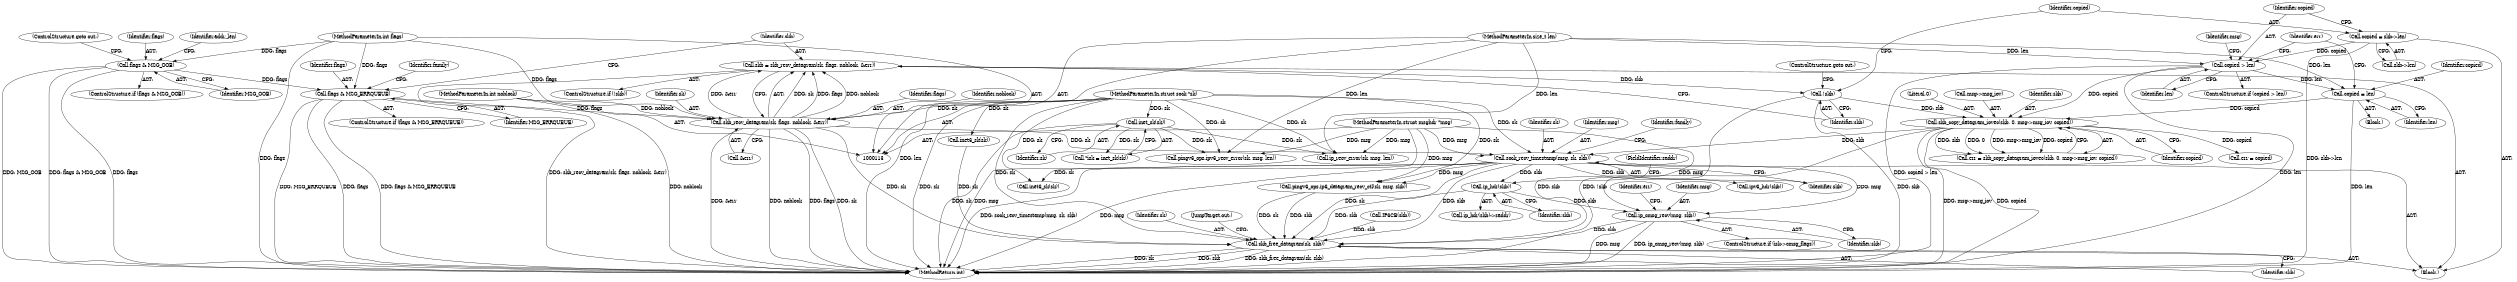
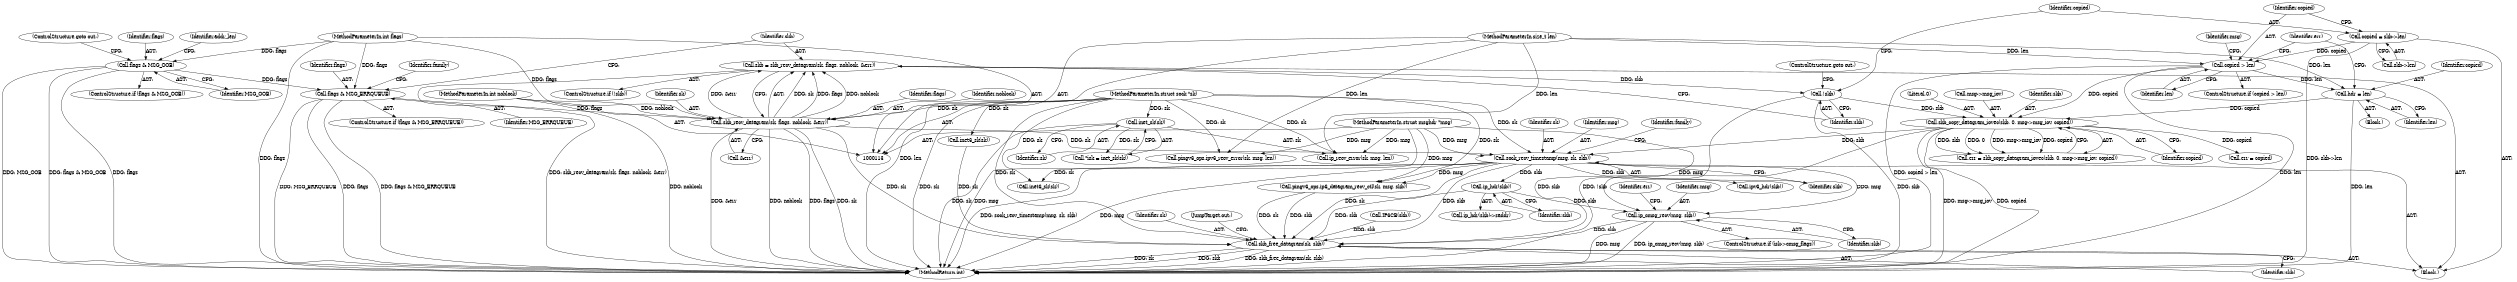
  digraph {
    n1 [label="(Call,ip_cmsg_recv(msg, skb))"]
    n2 [label="(Call,skb_free_datagram(sk, skb))"]
    n3 [label="(MethodReturn,int)"]
    n4 [label="(ControlStructure,if (isk->cmsg_flags))"]
    n5 [label="(Identifier,skb)"]
    n6 [label="(Block,)"]
    n7 [label="(Identifier,skb)"]
    n8 [label="(Call,sock_recv_timestamp(msg, sk, skb))"]
    n9 [label="(Call,ip_hdr(skb))"]
    n10 [label="(Call,ipv6_hdr(skb))"]
    n11 [label="(Call,inet6_sk(sk))"]
    n12 [label="(Call,pingv6_ops.ip6_datagram_recv_ctl(sk, msg, skb))"]
    n13 [label="(Identifier,skb)"]
    n14 [label="(Identifier,skb)"]
    n15 [label="(Call,ip_hdr(skb)->saddr)"]
    n16 [label="(MethodParameterIn,struct msghdr *msg)"]
    n17 [label="(Call,ip_recv_error(sk, msg, len))"]
    n18 [label="(Call,pingv6_ops.ipv6_recv_error(sk, msg, len))"]
    n19 [label=1000113]
    n20 [label="(Call,skb_recv_datagram(sk, flags, noblock, &err))"]
    n21 [label="(Call,skb = skb_recv_datagram(sk, flags, noblock, &err))"]
    n22 [label="(Call,&err)"]
    n23 [label="(Call,!skb)"]
    n24 [label="(ControlStructure,if (!skb))"]
    n25 [label="(Call,inet_sk(sk))"]
    n26 [label="(Identifier,sk)"]
    n27 [label="(Call,*isk = inet_sk(sk))"]
    n28 [label="(MethodParameterIn,struct sock *sk)"]
    n29 [label="(Call,inet6_sk(sk))"]
    n30 [label="(Call,flags & MSG_ERRQUEUE)"]
    n31 [label="(ControlStructure,if (flags & MSG_ERRQUEUE))"]
    n32 [label="(Identifier,MSG_ERRQUEUE)"]
    n33 [label="(Call,flags & MSG_OOB)"]
    n34 [label="(Identifier,MSG_OOB)"]
    n35 [label="(ControlStructure,if (flags & MSG_OOB))"]
    n36 [label="(MethodParameterIn,int flags)"]
    n37 [label="(MethodParameterIn,int noblock)"]
    n38 [label="(Call,skb_copy_datagram_iovec(skb, 0, msg->msg_iov, copied))"]
    n39 [label="(Call,err = copied)"]
    n40 [label="(Identifier,copied)"]
    n41 [label="(Call,err = skb_copy_datagram_iovec(skb, 0, msg->msg_iov, copied))"]
    n42 [label="(Identifier,skb)"]
-   n43 [label="(Call,copied = len)"]
+   n43 [label="(Call,hdr = len)"]
    n44 [label="(Block,)"]
    n45 [label="(Identifier,len)"]
    n46 [label="(Call,copied > len)"]
    n47 [label="(Identifier,len)"]
    n48 [label="(ControlStructure,if (copied > len))"]
    n49 [label="(Call,copied = skb->len)"]
    n50 [label="(Call,skb->len)"]
    n51 [label="(MethodParameterIn,size_t len)"]
    n52 [label="(Identifier,err)"]
    n53 [label="(ControlStructure,goto out;)"]
    n54 [label="(Call,msg->msg_iov)"]
    n55 [label="(Identifier,copied)"]
    n56 [label="(Identifier,family)"]
    n57 [label="(ControlStructure,goto out;)"]
    n58 [label="(Identifier,flags)"]
    n59 [label="(Identifier,addr_len)"]
    n60 [label="(Identifier,skb)"]
    n61 [label="(JumpTarget,out:)"]
    n62 [label="(Identifier,family)"]
    n63 [label="(Identifier,flags)"]
    n64 [label="(Identifier,err)"]
    n65 [label="(Identifier,msg)"]
    n66 [label="(Identifier,noblock)"]
    n67 [label="(Literal,0)"]
    n68 [label="(Identifier,copied)"]
    n69 [label="(Identifier,sk)"]
    n70 [label="(Identifier,sk)"]
    n71 [label="(Identifier,sk)"]
    n72 [label="(Identifier,msg)"]
-   n73 [label="(FieldIdentifier,saddr)"]
    n74 [label="(Identifier,flags)"]
    n75 [label="(Identifier,skb)"]
    n76 [label="(Identifier,msg)"]
    n77 [label="(Call,IP6CB(skb))"]
    n78 [label="(Identifier,copied)"]
    n1 -> n2 [label="DDG: skb"]
    n1 -> n3 [label="DDG: ip_cmsg_recv(msg, skb)"]
    n1 -> n3 [label="DDG: msg"]
    n1 -> n4 [label="AST: "]
    n1 -> n5 [label="CFG: "]
    n2 -> n3 [label="DDG: sk"]
    n2 -> n3 [label="DDG: skb"]
    n2 -> n3 [label="DDG: skb_free_datagram(sk, skb)"]
    n2 -> n6 [label="AST: "]
    n2 -> n7 [label="CFG: "]
    n5 -> n1 [label="AST: "]
    n7 -> n2 [label="AST: "]
    n8 -> n1 [label="DDG: msg"]
    n8 -> n2 [label="DDG: sk"]
    n8 -> n2 [label="DDG: skb"]
    n8 -> n3 [label="DDG: sock_recv_timestamp(msg, sk, skb)"]
    n8 -> n3 [label="DDG: msg"]
    n8 -> n6 [label="AST: "]
    n8 -> n9 [label="DDG: skb"]
    n8 -> n10 [label="DDG: skb"]
    n8 -> n11 [label="DDG: sk"]
    n8 -> n12 [label="DDG: msg"]
    n8 -> n13 [label="CFG: "]
    n9 -> n1 [label="DDG: skb"]
    n9 -> n2 [label="DDG: skb"]
    n9 -> n14 [label="CFG: "]
    n9 -> n15 [label="AST: "]
    n12 -> n2 [label="DDG: sk"]
    n12 -> n2 [label="DDG: skb"]
    n13 -> n8 [label="AST: "]
    n14 -> n9 [label="AST: "]
    n16 -> n1 [label="DDG: msg"]
    n16 -> n3 [label="DDG: msg"]
    n16 -> n8 [label="DDG: msg"]
    n16 -> n12 [label="DDG: msg"]
    n16 -> n17 [label="DDG: msg"]
    n16 -> n18 [label="DDG: msg"]
    n16 -> n19 [label="AST: "]
    n20 -> n2 [label="DDG: sk"]
    n20 -> n3 [label="DDG: &err"]
    n20 -> n3 [label="DDG: noblock"]
    n20 -> n3 [label="DDG: flags"]
    n20 -> n3 [label="DDG: sk"]
    n20 -> n8 [label="DDG: sk"]
    n20 -> n21 [label="AST: "]
    n20 -> n21 [label="DDG: sk"]
    n20 -> n21 [label="DDG: flags"]
    n20 -> n21 [label="DDG: noblock"]
    n20 -> n21 [label="DDG: &err"]
    n20 -> n22 [label="CFG: "]
    n21 -> n3 [label="DDG: skb_recv_datagram(sk, flags, noblock, &err)"]
    n21 -> n6 [label="AST: "]
    n21 -> n20 [label="CFG: "]
    n21 -> n23 [label="DDG: skb"]
    n21 -> n24 [label="AST: "]
    n22 -> n20 [label="AST: "]
    n23 -> n3 [label="DDG: skb"]
    n23 -> n3 [label="DDG: !skb"]
    n23 -> n38 [label="DDG: skb"]
    n23 -> n42 [label="CFG: "]
    n25 -> n3 [label="DDG: sk"]
-   n25 -> n17 [label="DDG: sk"]
-   n25 -> n18 [label="DDG: sk"]
+   n25 -> n17 [label="AST: sk"]
    n25 -> n26 [label="CFG: "]
    n25 -> n27 [label="AST: "]
    n25 -> n27 [label="DDG: sk"]
    n26 -> n25 [label="AST: "]
    n27 -> n25 [label="CFG: "]
    n28 -> n2 [label="DDG: sk"]
    n28 -> n3 [label="DDG: sk"]
    n28 -> n8 [label="DDG: sk"]
    n28 -> n11 [label="DDG: sk"]
    n28 -> n12 [label="DDG: sk"]
    n28 -> n17 [label="DDG: sk"]
    n28 -> n18 [label="DDG: sk"]
    n28 -> n19 [label="AST: "]
    n28 -> n20 [label="DDG: sk"]
    n28 -> n25 [label="DDG: sk"]
    n28 -> n29 [label="DDG: sk"]
    n29 -> n2 [label="DDG: sk"]
    n30 -> n3 [label="DDG: MSG_ERRQUEUE"]
    n30 -> n3 [label="DDG: flags"]
    n30 -> n3 [label="DDG: flags & MSG_ERRQUEUE"]
    n30 -> n20 [label="DDG: flags"]
    n30 -> n31 [label="AST: "]
-   n30 -> n32 [label="CFG: "]
    n32 -> n30 [label="AST: "]
    n33 -> n3 [label="DDG: MSG_OOB"]
    n33 -> n3 [label="DDG: flags & MSG_OOB"]
    n33 -> n3 [label="DDG: flags"]
    n33 -> n30 [label="DDG: flags"]
    n33 -> n34 [label="CFG: "]
    n33 -> n35 [label="AST: "]
    n34 -> n33 [label="AST: "]
    n36 -> n3 [label="DDG: flags"]
    n36 -> n19 [label="AST: "]
    n36 -> n20 [label="DDG: flags"]
    n36 -> n30 [label="DDG: flags"]
    n36 -> n33 [label="DDG: flags"]
    n37 -> n3 [label="DDG: noblock"]
    n37 -> n19 [label="AST: "]
    n37 -> n20 [label="DDG: noblock"]
    n38 -> n2 [label="DDG: skb"]
    n38 -> n3 [label="DDG: copied"]
    n38 -> n3 [label="DDG: msg->msg_iov"]
    n38 -> n8 [label="DDG: skb"]
    n38 -> n39 [label="DDG: copied"]
    n38 -> n40 [label="CFG: "]
    n38 -> n41 [label="AST: "]
    n38 -> n41 [label="DDG: skb"]
    n38 -> n41 [label="DDG: 0"]
    n38 -> n41 [label="DDG: msg->msg_iov"]
    n38 -> n41 [label="DDG: copied"]
    n40 -> n38 [label="AST: "]
    n41 -> n38 [label="CFG: "]
    n42 -> n21 [label="CFG: "]
    n42 -> n23 [label="AST: "]
    n43 -> n3 [label="DDG: len"]
    n43 -> n38 [label="DDG: copied"]
    n43 -> n44 [label="AST: "]
    n43 -> n45 [label="CFG: "]
    n45 -> n43 [label="AST: "]
    n46 -> n3 [label="DDG: copied > len"]
    n46 -> n3 [label="DDG: len"]
    n46 -> n38 [label="DDG: copied"]
    n46 -> n43 [label="DDG: len"]
    n46 -> n47 [label="CFG: "]
    n46 -> n48 [label="AST: "]
    n47 -> n46 [label="AST: "]
    n49 -> n3 [label="DDG: skb->len"]
    n49 -> n6 [label="AST: "]
    n49 -> n46 [label="DDG: copied"]
    n49 -> n50 [label="CFG: "]
    n50 -> n49 [label="AST: "]
    n51 -> n3 [label="DDG: len"]
    n51 -> n17 [label="DDG: len"]
    n51 -> n18 [label="DDG: len"]
    n51 -> n19 [label="AST: "]
    n51 -> n43 [label="DDG: len"]
    n51 -> n46 [label="DDG: len"]
    n52 -> n43 [label="CFG: "]
    n52 -> n46 [label="CFG: "]
    n53 -> n33 [label="CFG: "]
    n54 -> n38 [label="AST: "]
    n55 -> n23 [label="CFG: "]
    n55 -> n49 [label="AST: "]
    n56 -> n30 [label="CFG: "]
    n57 -> n23 [label="CFG: "]
    n58 -> n33 [label="AST: "]
    n59 -> n33 [label="CFG: "]
    n60 -> n38 [label="AST: "]
    n61 -> n2 [label="CFG: "]
    n62 -> n8 [label="CFG: "]
    n63 -> n30 [label="AST: "]
    n64 -> n1 [label="CFG: "]
    n65 -> n1 [label="AST: "]
    n66 -> n20 [label="AST: "]
    n67 -> n38 [label="AST: "]
    n68 -> n43 [label="AST: "]
    n69 -> n20 [label="AST: "]
    n70 -> n8 [label="AST: "]
    n71 -> n2 [label="AST: "]
    n72 -> n8 [label="AST: "]
-   n73 -> n9 [label="CFG: "]
    n74 -> n20 [label="AST: "]
    n75 -> n21 [label="AST: "]
    n75 -> n30 [label="CFG: "]
    n76 -> n46 [label="CFG: "]
    n77 -> n2 [label="DDG: skb"]
    n78 -> n46 [label="AST: "]
    n78 -> n49 [label="CFG: "]
  }
